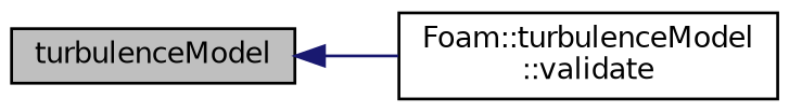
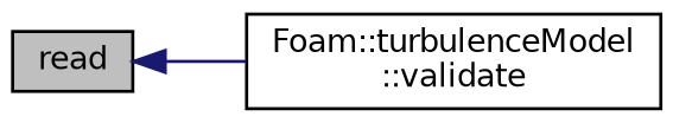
  digraph {
    rankdir=LR
    node [color=black fontname=Helvetica fontsize=10 shape=record]
-   n1 [fillcolor=grey75 fontcolor=black height=0.2 label=turbulenceModel style=filled width=0.4]
+   n1 [fillcolor=grey75 fontcolor=black height=0.2 label=read style=filled width=0.4]
    n2 [height=0.2 label="Foam::turbulenceModel\l::validate" width=0.4]
    n1 -> n2 [color=midnightblue dir=back fontname=Helvetica fontsize=10 labelfontname=Helvetica labelfontsize=10 style=solid]
  }
